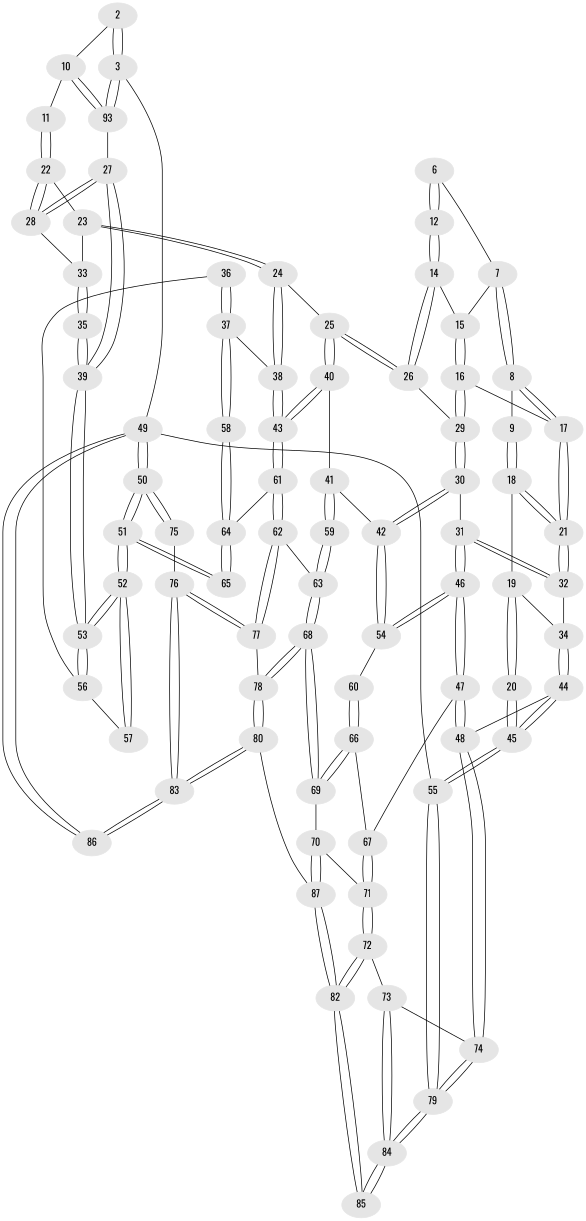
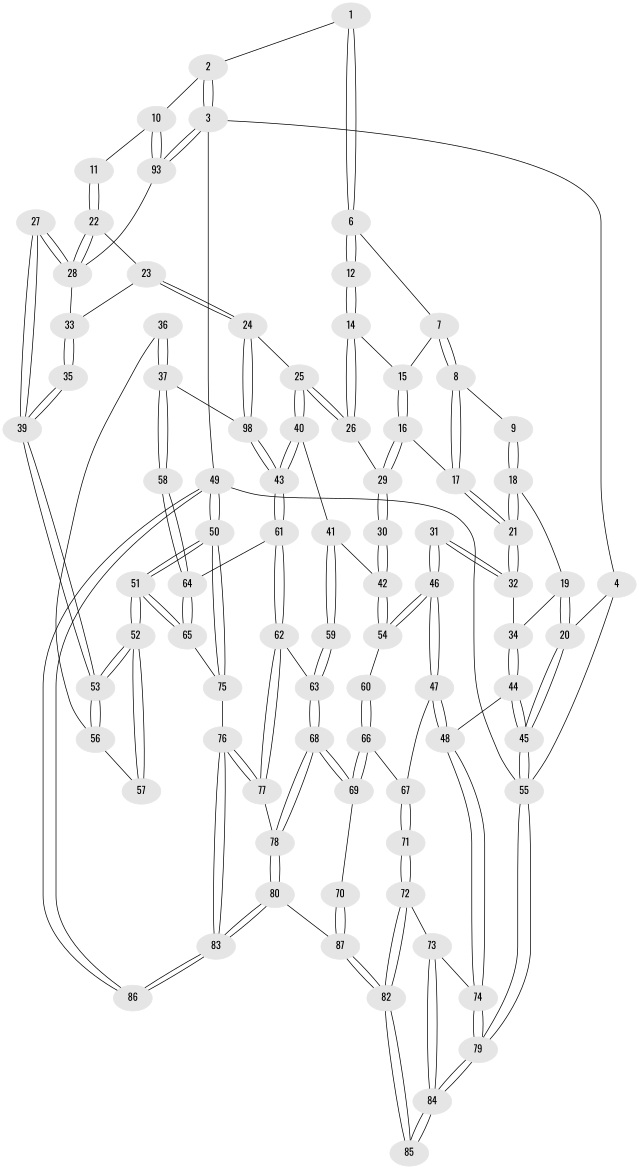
  graph {
    fontname=Oswald
    node [color=gray90 fontname=Oswald style=filled]
    edge [fontname=Oswald]
+   1
    2
    6
    3
    10
    7
    12
+   4
    n9 [label=93]
    49
    11
    20
    55
    27
    50
    86
    45
    79
    9
    18
    8
    15
    14
    17
    16
    21
    19
    22
    23
    28
    26
    39
    29
    30
    32
    34
    44
    24
    33
    25
-   38
+   38 [label=98]
    35
    40
    43
    41
    53
    31
    42
    46
    54
    47
    48
    36
    37
    56
    58
    57
    64
    61
    59
    63
    60
    62
    74
    67
    71
    51
    75
    52
    65
    76
    66
    84
    68
    69
    77
    78
    70
    72
    80
    n81 [label=87]
    82
    73
    85
    83
+   1 -- 2
+   1 -- 6
+   1 -- 6
    2 -- 3
    2 -- 3
    2 -- 10
    6 -- 7
    6 -- 12
    6 -- 12
+   3 -- 4
    3 -- n9
    3 -- n9
    3 -- 49
    10 -- n9
    10 -- n9
    10 -- 11
    7 -- 8
    7 -- 8
    7 -- 15
    12 -- 14
    12 -- 14
-   n9 -- 27
+   4 -- 20
+   4 -- 55
+   n9 -- 28
    49 -- 55
    49 -- 50
    49 -- 50
    49 -- 86
    49 -- 86
    11 -- 22
    11 -- 22
    20 -- 45
    20 -- 45
    55 -- 79
    55 -- 79
    27 -- 28
    27 -- 28
    27 -- 39
    27 -- 39
    50 -- 51
    50 -- 51
    50 -- 75
    50 -- 75
    45 -- 55
    45 -- 55
    79 -- 84
    79 -- 84
    9 -- 18
    9 -- 18
    18 -- 21
    18 -- 21
    18 -- 19
    8 -- 9
    8 -- 17
    8 -- 17
    15 -- 16
    15 -- 16
    14 -- 15
    14 -- 26
    14 -- 26
    17 -- 21
    17 -- 21
    16 -- 17
    16 -- 29
    16 -- 29
    21 -- 32
    21 -- 32
    19 -- 20
    19 -- 20
    19 -- 34
    22 -- 23
    22 -- 28
    22 -- 28
    23 -- 24
    23 -- 24
    23 -- 33
    28 -- 33
    26 -- 29
    39 -- 53
    39 -- 53
    29 -- 30
    29 -- 30
-   30 -- 31
    30 -- 42
    30 -- 42
    32 -- 34
    34 -- 44
    34 -- 44
    44 -- 45
    44 -- 45
    44 -- 48
    24 -- 25
    24 -- 38
    24 -- 38
    33 -- 35
    33 -- 35
    25 -- 26
    25 -- 26
    25 -- 40
    25 -- 40
    38 -- 43
    38 -- 43
    35 -- 39
    35 -- 39
    40 -- 43
    40 -- 43
    40 -- 41
    43 -- 61
    43 -- 61
    41 -- 42
    41 -- 59
    41 -- 59
    53 -- 56
    53 -- 56
    31 -- 32
    31 -- 32
    31 -- 46
    31 -- 46
    42 -- 54
    42 -- 54
    46 -- 54
    46 -- 54
    46 -- 47
    46 -- 47
    54 -- 60
    47 -- 48
    47 -- 48
    47 -- 67
    48 -- 74
    48 -- 74
    36 -- 37
    36 -- 37
    36 -- 56
    37 -- 38
    37 -- 58
    37 -- 58
    56 -- 57
    58 -- 64
    58 -- 64
    64 -- 65
    64 -- 65
    61 -- 64
    61 -- 62
    61 -- 62
    59 -- 63
    59 -- 63
    63 -- 68
    63 -- 68
    60 -- 66
    60 -- 66
    62 -- 63
    62 -- 77
    62 -- 77
    74 -- 79
    74 -- 79
    67 -- 71
    67 -- 71
    71 -- 72
    71 -- 72
    51 -- 52
    51 -- 52
    51 -- 65
    51 -- 65
    75 -- 76
    52 -- 53
    52 -- 53
    52 -- 57
    52 -- 57
+   65 -- 75
    76 -- 77
    76 -- 77
    76 -- 83
    76 -- 83
    66 -- 67
    66 -- 69
    66 -- 69
    84 -- 85
    84 -- 85
    68 -- 69
    68 -- 69
    68 -- 78
    68 -- 78
    69 -- 70
    77 -- 78
    78 -- 80
    78 -- 80
-   70 -- 71
    70 -- n81
    70 -- n81
    72 -- 82
    72 -- 82
    72 -- 73
    80 -- n81
    80 -- 83
    80 -- 83
    n81 -- 82
    n81 -- 82
    82 -- 85
    82 -- 85
    73 -- 74
    73 -- 84
    73 -- 84
    83 -- 86
    83 -- 86
  }
